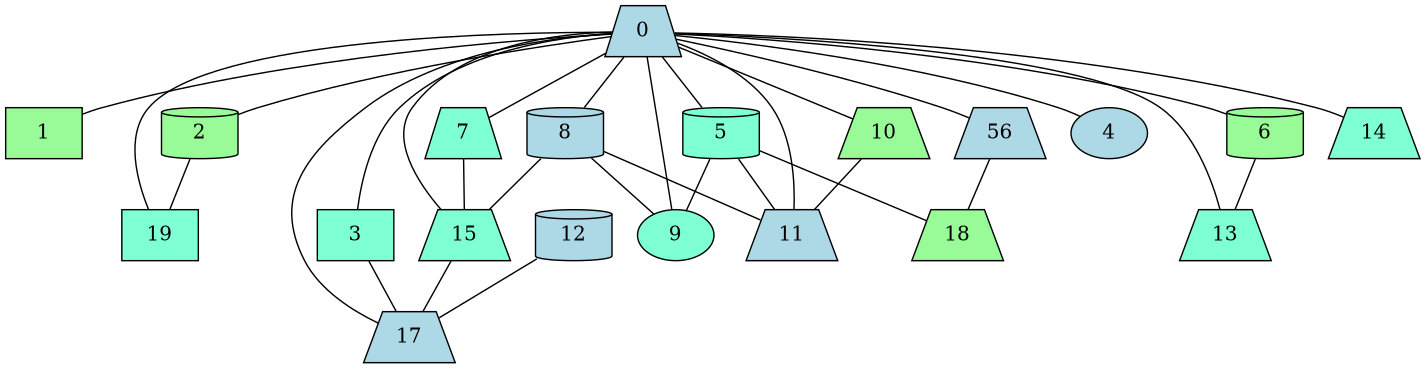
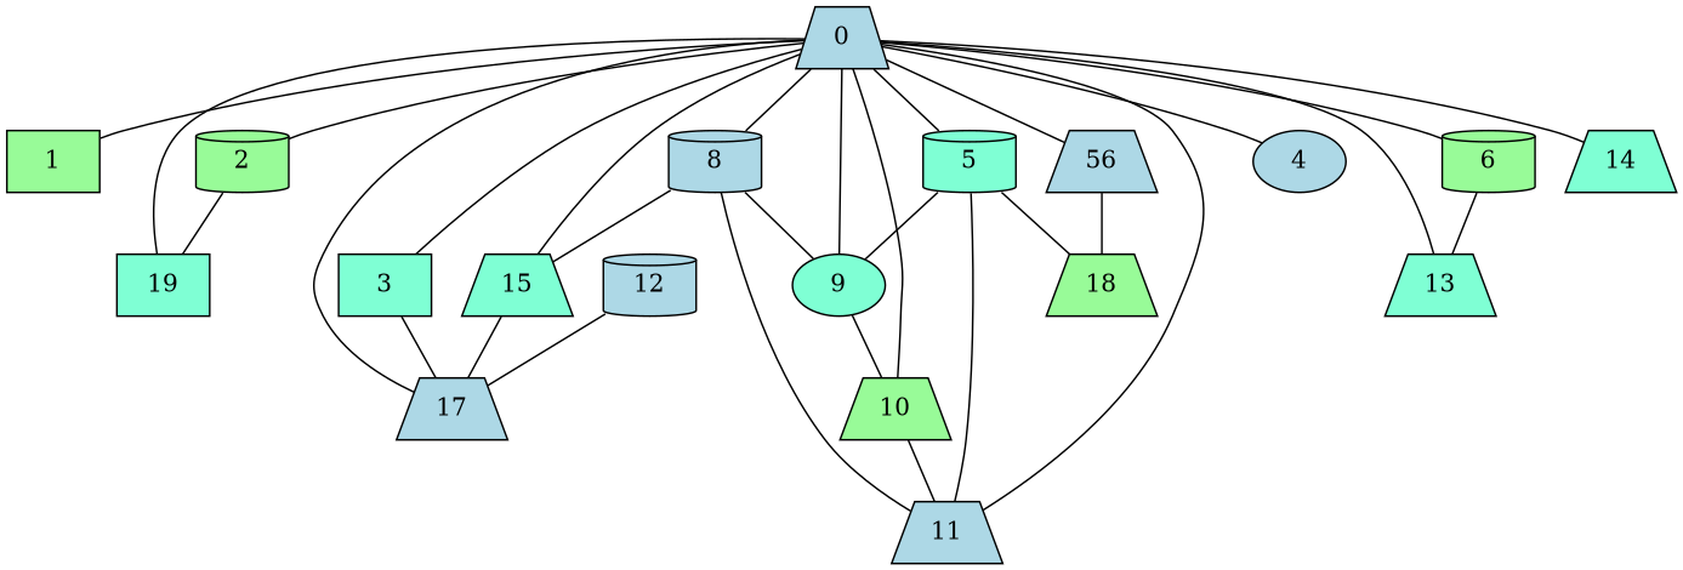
  graph {
    node [fillcolor=aquamarine shape=trapezium style=filled]
    0 [fillcolor=lightblue]
    1 [fillcolor=palegreen shape=box]
    2 [fillcolor=palegreen shape=cylinder]
    3 [shape=box]
    4 [fillcolor=lightblue shape=ellipse]
    5 [shape=cylinder]
    6 [fillcolor=palegreen shape=cylinder]
-   7
    8 [fillcolor=lightblue shape=cylinder]
    9 [shape=ellipse]
    10 [fillcolor=palegreen]
    11 [fillcolor=lightblue]
    13
    14
    15
    n16 [fillcolor=lightblue label=56]
    17 [fillcolor=lightblue]
    19 [shape=box]
    18 [fillcolor=palegreen]
    12 [fillcolor=lightblue shape=cylinder]
    0 -- 1
    0 -- 2
    0 -- 3
    0 -- 4
    0 -- 5
    0 -- 6
-   0 -- 7
    0 -- 8
    0 -- 9
    0 -- 10
    0 -- 11
    0 -- 13
    0 -- 14
    0 -- 15
    0 -- n16
    0 -- 17
    0 -- 19
    2 -- 19
    3 -- 17
    5 -- 9
    5 -- 11
    5 -- 18
    6 -- 13
-   7 -- 15
    8 -- 9
    8 -- 11
    8 -- 15
+   9 -- 10
    10 -- 11
    15 -- 17
    n16 -- 18
    12 -- 17
  }
